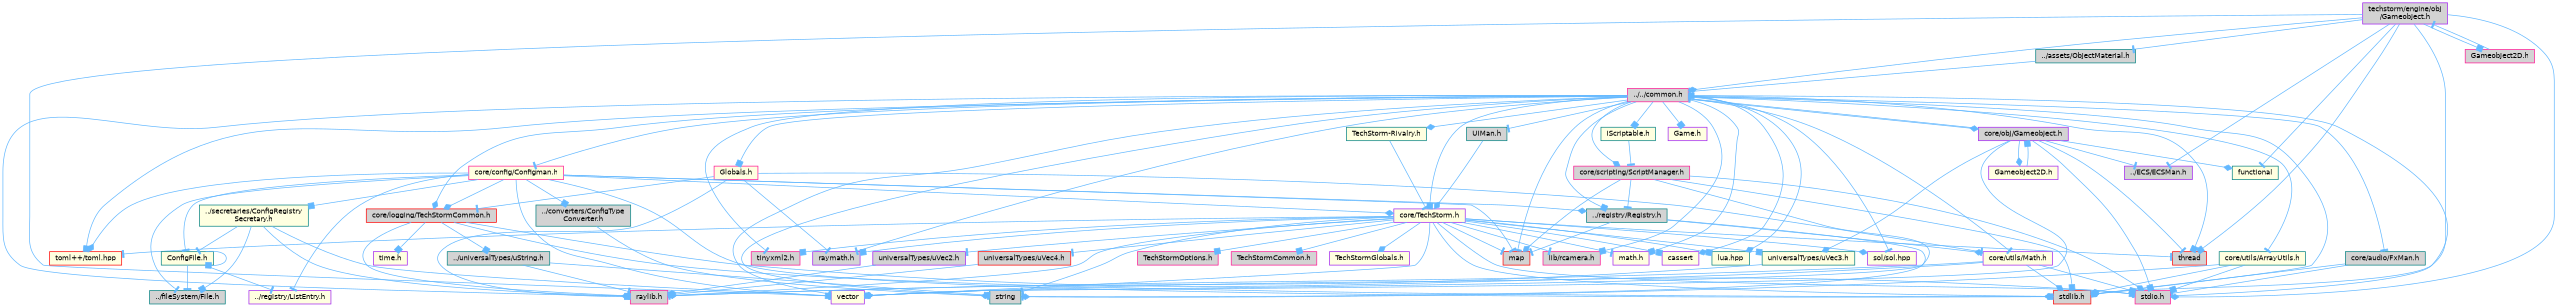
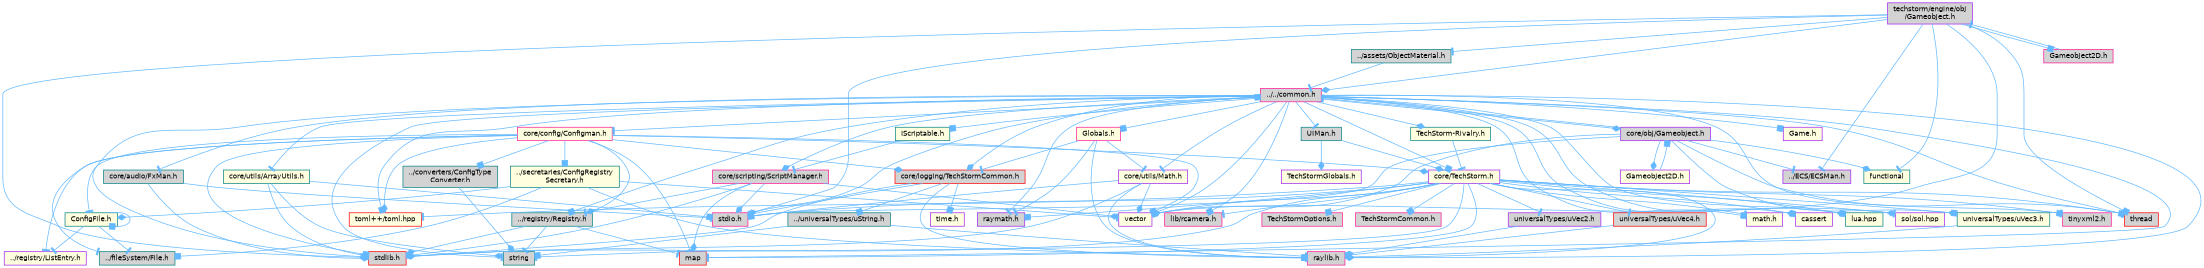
  digraph {
    node [color=purple fillcolor=lightgrey fontname=Helvetica fontsize=10 shape=box style=filled]
    edge [arrowhead=tee color=steelblue1 fontname=Helvetica fontsize=10 labelfontname=Helvetica labelfontsize=10 style=solid]
    n1 [fontcolor=black height=0.2 label="techstorm/engine/obj\l/Gameobject.h" width=0.4]
    n2 [color=deeppink height=0.2 label="../../common.h" width=0.4]
    n3 [color=deeppink height=0.2 label="stdio.h" width=0.4]
    n4 [color=red height=0.2 label="stdlib.h" width=0.4]
    n5 [fillcolor=lightyellow height=0.2 label=vector width=0.4]
    n6 [color=red height=0.2 label=thread width=0.4]
    n7 [height=0.2 label="../ECS/ECSMan.h" width=0.4]
    n8 [color=teal fillcolor=lightyellow height=0.2 label=functional width=0.4]
    n9 [color=deeppink height=0.2 label="Gameobject2D.h" width=0.4]
    n10 [color=teal height=0.2 label="../assets/ObjectMaterial.h" width=0.4]
    n11 [color=deeppink height=0.2 label="raylib.h" width=0.4]
    n12 [height=0.2 label="raymath.h" width=0.4]
    n13 [color=deeppink height=0.2 label="lib/rcamera.h" width=0.4]
    n14 [color=teal height=0.2 label=string width=0.4]
    n15 [color=red height=0.2 label=map width=0.4]
    n16 [fillcolor=lightyellow height=0.2 label="math.h" width=0.4]
    n17 [fillcolor=lightyellow height=0.2 label=cassert width=0.4]
    n18 [color=teal fillcolor=lightyellow height=0.2 label="lua.hpp" width=0.4]
    n19 [fillcolor=lightyellow height=0.2 label="sol/sol.hpp" width=0.4]
    n20 [color=red fillcolor=lightyellow height=0.2 label="toml++/toml.hpp" width=0.4]
    n21 [color=deeppink height=0.2 label="tinyxml2.h" width=0.4]
    n22 [color=deeppink fillcolor=lightyellow height=0.2 label="Globals.h" width=0.4]
    n23 [fillcolor=lightyellow height=0.2 label="core/utils/Math.h" width=0.4]
    n24 [color=red height=0.2 label="core/logging/TechStormCommon.h" width=0.4]
    n25 [fillcolor=lightyellow height=0.2 label="core/TechStorm.h" width=0.4]
    n26 [color=deeppink fillcolor=lightyellow height=0.2 label="core/config/Configman.h" width=0.4]
    n27 [color=teal height=0.2 label="../registry/Registry.h" width=0.4]
    n28 [height=0.2 label="core/obj/Gameobject.h" width=0.4]
    n29 [color=deeppink height=0.2 label="core/scripting/ScriptManager.h" width=0.4]
    n30 [color=teal fillcolor=lightyellow height=0.2 label="IScriptable.h" width=0.4]
    n31 [color=teal fillcolor=lightyellow height=0.2 label="core/utils/ArrayUtils.h" width=0.4]
    n32 [color=teal height=0.2 label="core/audio/FxMan.h" width=0.4]
    n33 [color=teal height=0.2 label="UIMan.h" width=0.4]
    n34 [color=teal fillcolor=lightyellow height=0.2 label="TechStorm-Rivalry.h" width=0.4]
    n35 [fillcolor=lightyellow height=0.2 label="Game.h" width=0.4]
    n36 [fillcolor=lightyellow height=0.2 label="time.h" width=0.4]
    n37 [color=teal height=0.2 label="../universalTypes/uString.h" width=0.4]
    n38 [color=deeppink height=0.2 label="TechStormOptions.h" width=0.4]
    n39 [color=deeppink height=0.2 label="TechStormCommon.h" width=0.4]
    n40 [fillcolor=lightyellow height=0.2 label="TechStormGlobals.h" width=0.4]
    n41 [height=0.2 label="universalTypes/uVec2.h" width=0.4]
    n42 [color=teal fillcolor=lightyellow height=0.2 label="universalTypes/uVec3.h" width=0.4]
    n43 [color=red height=0.2 label="universalTypes/uVec4.h" width=0.4]
    n44 [color=teal height=0.2 label="../fileSystem/File.h" width=0.4]
    n45 [color=teal fillcolor=lightyellow height=0.2 label="ConfigFile.h" width=0.4]
    n46 [fillcolor=lightyellow height=0.2 label="../registry/ListEntry.h" width=0.4]
    n47 [color=teal height=0.2 label="../converters/ConfigType\lConverter.h" width=0.4]
    n48 [color=teal fillcolor=lightyellow height=0.2 label="../secretaries/ConfigRegistry\lSecretary.h" width=0.4]
    n49 [fillcolor=lightyellow height=0.2 label="Gameobject2D.h" width=0.4]
    n1 -> n2 [arrowhead=diamond]
    n1 -> n3 [arrowhead=diamond]
    n1 -> n4 [arrowhead=diamond]
    n1 -> n5
    n1 -> n6 [arrowhead=box]
    n1 -> n7
    n1 -> n8
    n1 -> n9 [arrowhead=box]
    n1 -> n10
    n2 -> n4 [arrowhead=box]
    n2 -> n5
    n2 -> n6 [arrowhead=box]
    n2 -> n11 [arrowhead=diamond]
    n2 -> n12
    n2 -> n13 [arrowhead=box]
    n2 -> n14
    n2 -> n15
    n2 -> n16 [arrowhead=box]
    n2 -> n17 [arrowhead=diamond]
    n2 -> n18 [arrowhead=diamond]
    n2 -> n19
    n2 -> n20 [arrowhead=box]
    n2 -> n21
    n2 -> n22 [arrowhead=box]
    n2 -> n23
    n2 -> n24 [arrowhead=diamond]
    n2 -> n25 [arrowhead=box]
    n2 -> n26
    n2 -> n27 [arrowhead=box]
    n2 -> n28 [arrowhead=diamond]
    n2 -> n29 [arrowhead=diamond]
    n2 -> n30 [arrowhead=box]
    n2 -> n31
    n2 -> n32
    n2 -> n33
    n2 -> n34 [arrowhead=diamond]
    n2 -> n35 [arrowhead=box]
    n3 -> n2 [arrowhead=box]
    n9 -> n1
    n10 -> n2
    n22 -> n11 [arrowhead=box]
    n22 -> n12
    n22 -> n23
    n22 -> n24
    n23 -> n3 [arrowhead=box]
    n23 -> n4 [arrowhead=diamond]
    n23 -> n5 [arrowhead=diamond]
    n23 -> n11
    n24 -> n3
    n24 -> n4 [arrowhead=diamond]
    n24 -> n11
    n24 -> n36 [arrowhead=box]
    n24 -> n37 [arrowhead=box]
    n25 -> n3 [arrowhead=box]
    n25 -> n4 [arrowhead=diamond]
    n25 -> n5 [arrowhead=box]
    n25 -> n6
    n25 -> n11 [arrowhead=diamond]
    n25 -> n12 [arrowhead=box]
    n25 -> n13
    n25 -> n14
    n25 -> n15
    n25 -> n16
    n25 -> n17 [arrowhead=box]
    n25 -> n18 [arrowhead=box]
    n25 -> n19 [arrowhead=diamond]
    n25 -> n20
    n25 -> n21 [arrowhead=box]
    n25 -> n38 [arrowhead=box]
    n25 -> n39 [arrowhead=box]
-   n25 -> n40 [arrowhead=diamond]
+   n33 -> n40 [arrowhead=diamond]
    n25 -> n41
    n25 -> n42 [arrowhead=box]
    n25 -> n43
    n26 -> n4 [arrowhead=box]
    n26 -> n5 [arrowhead=box]
    n26 -> n15
    n26 -> n20 [arrowhead=diamond]
    n26 -> n24 [arrowhead=diamond]
    n26 -> n25 [arrowhead=diamond]
    n26 -> n27 [arrowhead=diamond]
    n26 -> n44
    n26 -> n45
    n26 -> n46
    n26 -> n47 [arrowhead=box]
    n26 -> n48 [arrowhead=box]
-   n27 -> n23 [arrowhead=diamond]
+   n27 -> n4 [arrowhead=diamond]
    n27 -> n14
    n27 -> n15
    n28 -> n2
    n28 -> n3 [arrowhead=box]
    n28 -> n5 [arrowhead=diamond]
    n28 -> n6
    n28 -> n7
    n28 -> n8 [arrowhead=diamond]
    n28 -> n42 [arrowhead=diamond]
    n28 -> n49 [arrowhead=diamond]
    n29 -> n3 [arrowhead=diamond]
    n29 -> n4 [arrowhead=box]
    n29 -> n5 [arrowhead=diamond]
    n29 -> n15 [arrowhead=diamond]
    n29 -> n27
    n30 -> n29
    n31 -> n3 [arrowhead=box]
    n31 -> n4 [arrowhead=diamond]
    n31 -> n14 [arrowhead=diamond]
    n32 -> n3
    n32 -> n4 [arrowhead=diamond]
    n33 -> n25 [arrowhead=diamond]
    n34 -> n25
    n37 -> n11
    n37 -> n14 [arrowhead=box]
    n41 -> n11 [arrowhead=diamond]
    n42 -> n11 [arrowhead=diamond]
    n43 -> n11 [arrowhead=box]
    n45 -> n44
    n45 -> n45 [arrowhead=box]
    n45 -> n46
    n47 -> n14 [arrowhead=diamond]
    n48 -> n5
    n48 -> n11 [arrowhead=box]
    n48 -> n44 [arrowhead=box]
-   n48 -> n45
+   n48 -> n45 [arrowhead=diamond]
    n49 -> n28 [arrowhead=box]
  }
